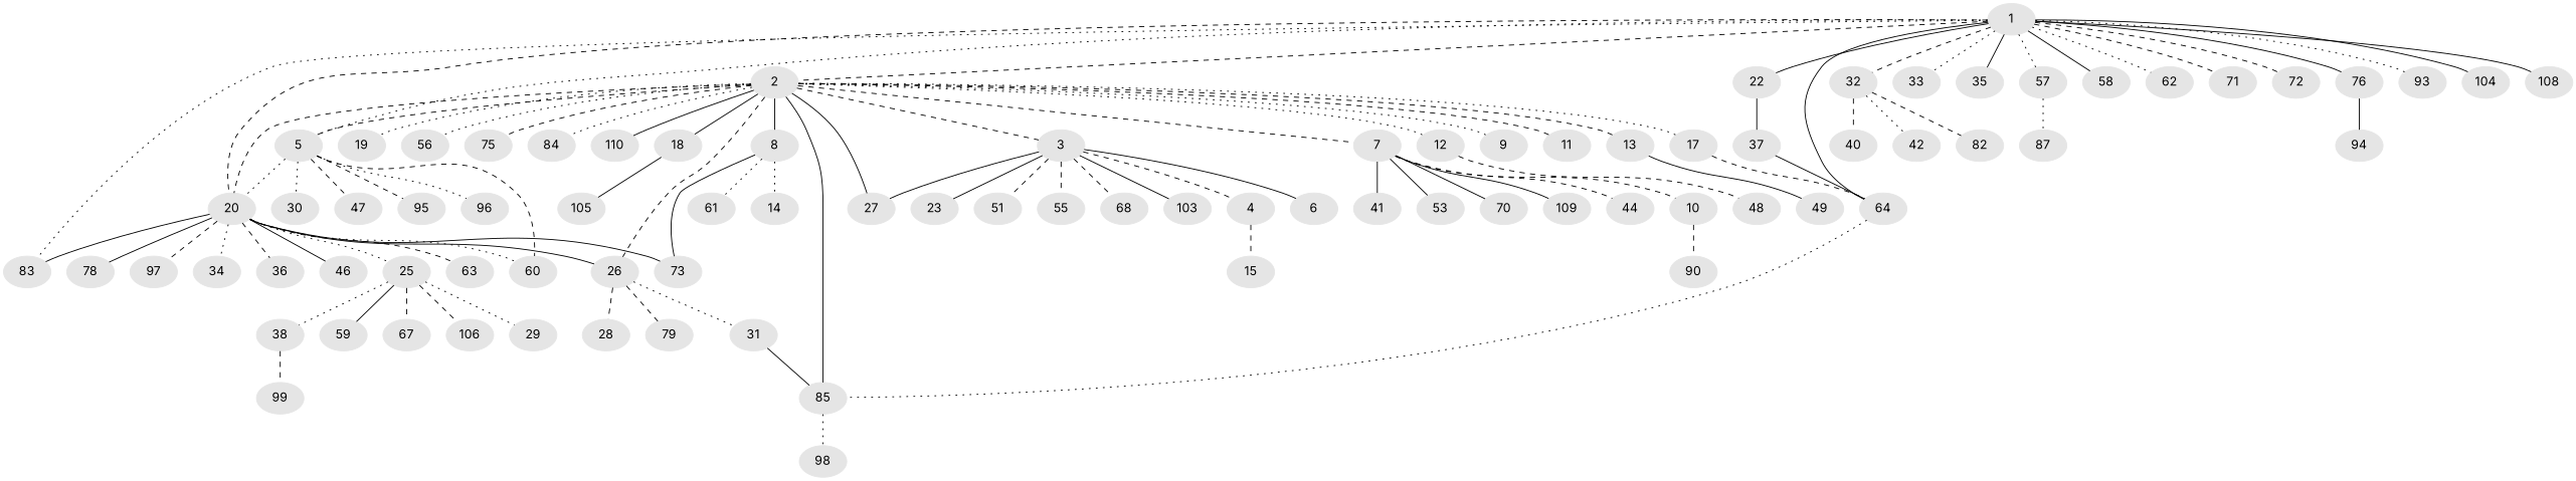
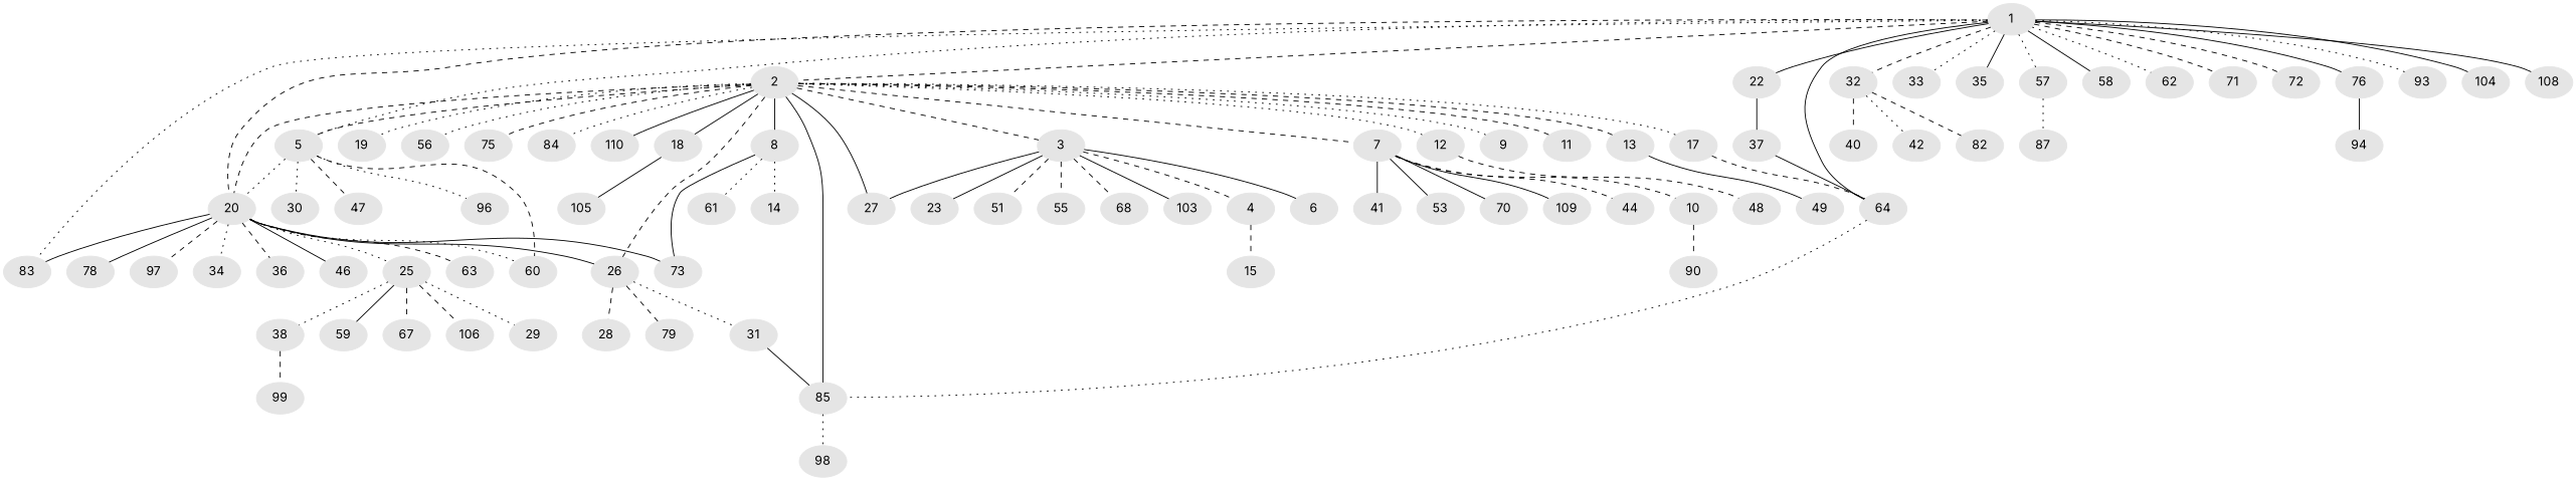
  graph {
    fontname=Inter
    node [color=gray90 fontname=Inter style=filled]
    edge [fontname=Inter style=dashed]
    1 [super="+16"]
    2 [super="+41"]
    5 [super="+74"]
    20 [super="+112"]
    22
    32 [super="+101"]
    33
    35
    57
    58
    62
    64 [super="+66"]
    71
    72
    76 [super="+88"]
    83
    93
    104
    108
    3 [super="+24"]
    7 [super="+39"]
    8 [super="+50"]
    9
    11 [super="+89"]
    12 [super="+21"]
    13
    17
    18 [super="+65"]
    19
    26 [super="+77"]
    27 [super="+52"]
    56
    75
    84
    85 [super="+111"]
    110
    30
    47
    60
-   95
    96
    25 [super="+80"]
    73 [super="+92"]
    34 [super="+54"]
    36 [super="+43"]
    46
    63
    78
    97
    37
    29
    38 [super="+86"]
    59
    67
    106
    40
    42
    82
    87
    94
    4
    6
    23 [super="+91"]
    51 [super="+107"]
    55
    68
    103
    10 [super="+100"]
    44
    n70 [label=41]
    53
    70
    109
    14
    61 [super="+81"]
    48 [super="+102"]
    49
    105
    28
    31
    79
    98
    15 [super="+69"]
    90
    99
    1 -- 2
    1 -- 5 [style=dotted]
    1 -- 20
    1 -- 22 [style=solid]
    1 -- 32
    1 -- 33 [style=dotted]
    1 -- 35 [style=solid]
    1 -- 57 [style=dotted]
    1 -- 58 [style=solid]
    1 -- 62 [style=dotted]
    1 -- 64 [style=solid]
    1 -- 71
    1 -- 72
    1 -- 76 [style=solid]
    1 -- 83 [style=dotted]
    1 -- 93 [style=dotted]
    1 -- 104 [style=solid]
    1 -- 108 [style=solid]
    2 -- 5
    2 -- 20
    2 -- 3
    2 -- 7
    2 -- 8 [style=solid]
    2 -- 9 [style=dotted]
    2 -- 11
    2 -- 12 [style=dotted]
    2 -- 13
    2 -- 17 [style=dotted]
    2 -- 18 [style=solid]
    2 -- 19 [style=dotted]
    2 -- 26 [weight=2]
    2 -- 27 [style=solid]
    2 -- 56 [style=dotted]
    2 -- 75
    2 -- 84 [style=dotted]
    2 -- 85 [style=solid]
    2 -- 110 [style=solid]
    5 -- 20 [style=dotted]
    5 -- 30 [style=dotted]
    5 -- 47
    5 -- 60
-   5 -- 95
    5 -- 96 [style=dotted]
    20 -- 83 [style=solid]
    20 -- 26 [style=solid]
    20 -- 60 [style=dotted]
    20 -- 25 [style=dotted]
    20 -- 73 [style=solid]
    20 -- 34 [style=dotted]
    20 -- 36
    20 -- 46 [style=solid]
    20 -- 63
    20 -- 78 [style=solid]
    20 -- 97
    22 -- 37 [style=solid]
    32 -- 40
    32 -- 42 [style=dotted]
    32 -- 82
    57 -- 87 [style=dotted]
    64 -- 85 [style=dotted]
    76 -- 94 [style=solid]
    3 -- 27 [style=solid]
    3 -- 4
    3 -- 6 [style=solid]
    3 -- 23 [style=solid]
    3 -- 51
    3 -- 55
    3 -- 68
    3 -- 103 [style=solid]
    7 -- 10
    7 -- 44
    7 -- n70 [style=solid]
    7 -- 53 [style=solid]
    7 -- 70 [style=solid]
    7 -- 109 [style=solid]
    8 -- 73 [style=solid]
    8 -- 14 [style=dotted]
    8 -- 61 [style=dotted]
    12 -- 48
    13 -- 49 [style=solid]
    17 -- 64
    18 -- 105 [style=solid]
    26 -- 28
    26 -- 31 [style=dotted]
    26 -- 79
    85 -- 98 [style=dotted]
    25 -- 29 [style=dotted]
    25 -- 38 [style=dotted]
    25 -- 59 [style=solid]
    25 -- 67
    25 -- 106
    37 -- 64 [style=solid]
    38 -- 99
    4 -- 15
    10 -- 90
    31 -- 85 [style=solid]
  }
